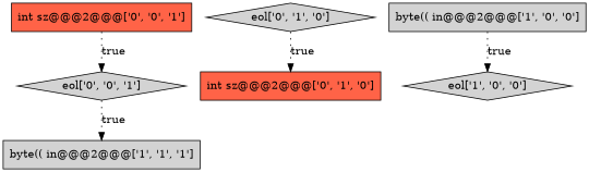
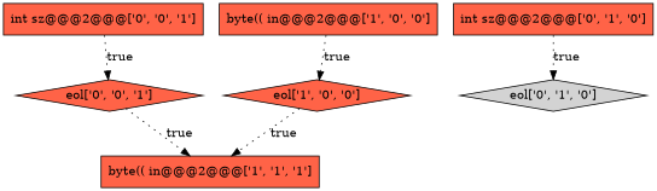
  digraph {
    node [fillcolor=tomato shape=box style=filled]
    edge [style=dotted]
-   n1 [fillcolor=lightgray label="byte(( in@@@2@@@['1', '1', '1']"]
+   n1 [label="byte(( in@@@2@@@['1', '1', '1']"]
    n2 [label="int sz@@@2@@@['0', '0', '1']"]
-   n3 [fillcolor=lightgray label="eol['0', '0', '1']" shape=diamond]
+   n3 [label="eol['0', '0', '1']" shape=diamond]
    n4 [fillcolor=lightgray label="eol['0', '1', '0']" shape=diamond]
    n5 [label="int sz@@@2@@@['0', '1', '0']"]
-   n6 [fillcolor=lightgray label="eol['1', '0', '0']" shape=diamond]
-   n7 [fillcolor=lightgray label="byte(( in@@@2@@@['1', '0', '0']"]
+   n6 [label="eol['1', '0', '0']" shape=diamond]
+   n7 [label="byte(( in@@@2@@@['1', '0', '0']"]
    n2 -> n3 [label=true]
    n3 -> n1 [label=true]
-   n4 -> n5 [label=true]
+   n5 -> n4 [label=true]
+   n6 -> n1 [label=true]
    n7 -> n6 [label=true]
  }
